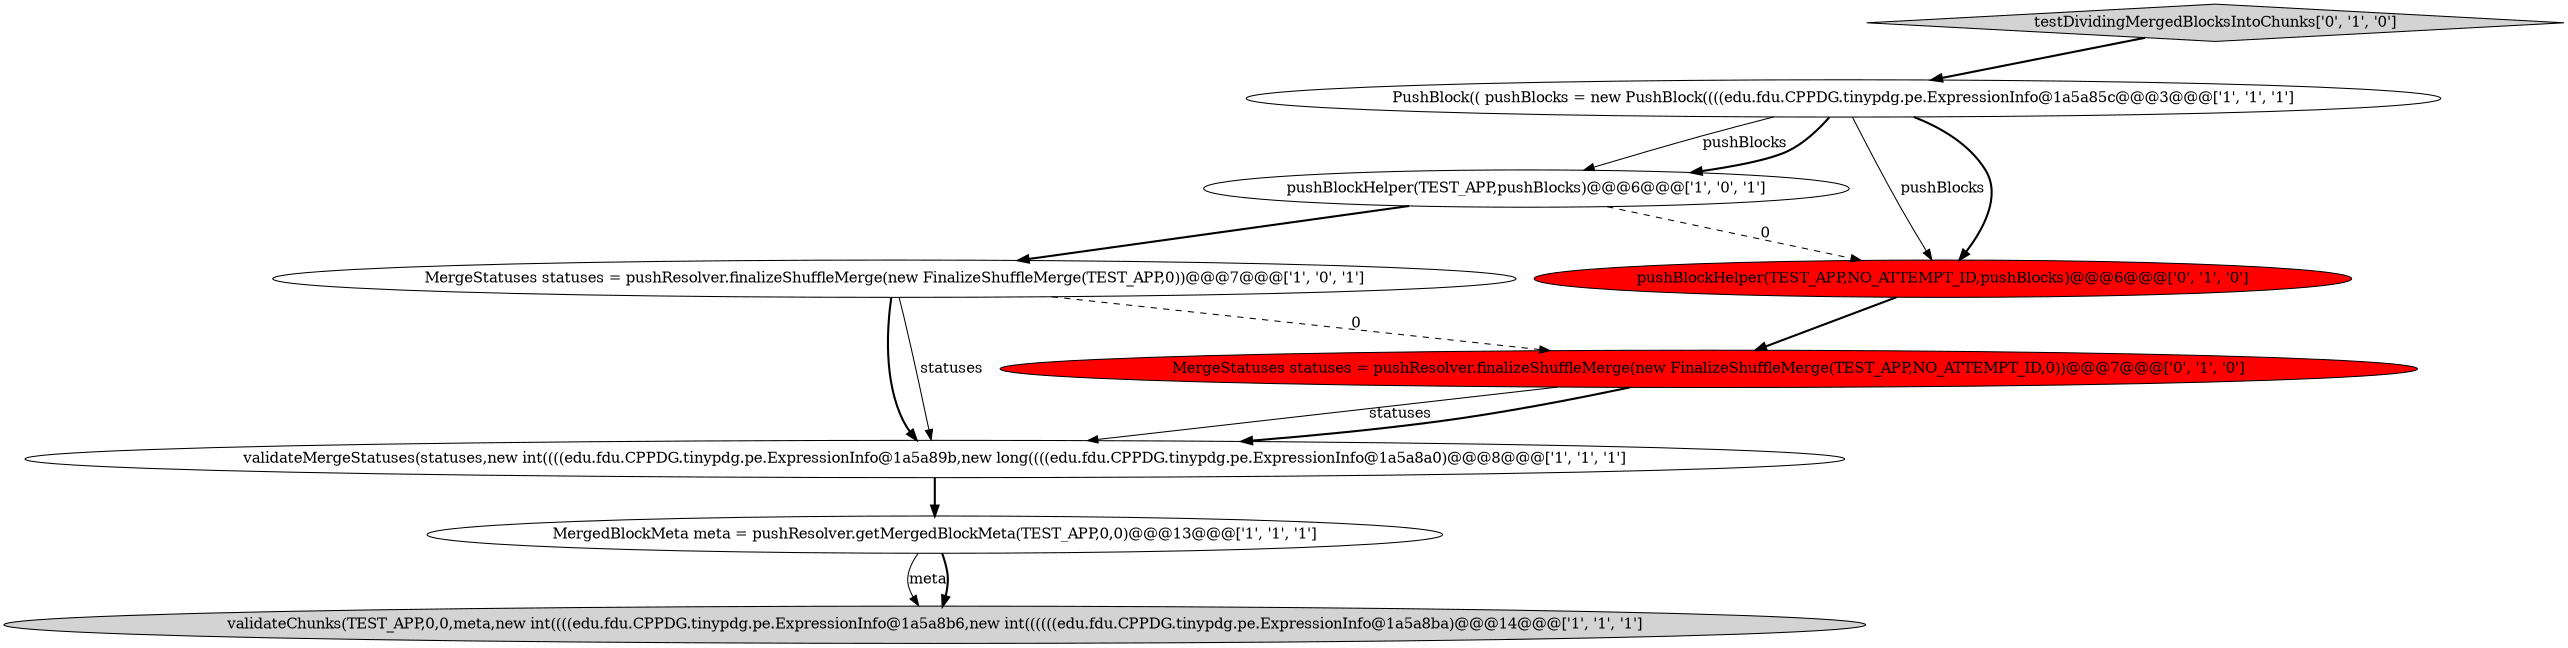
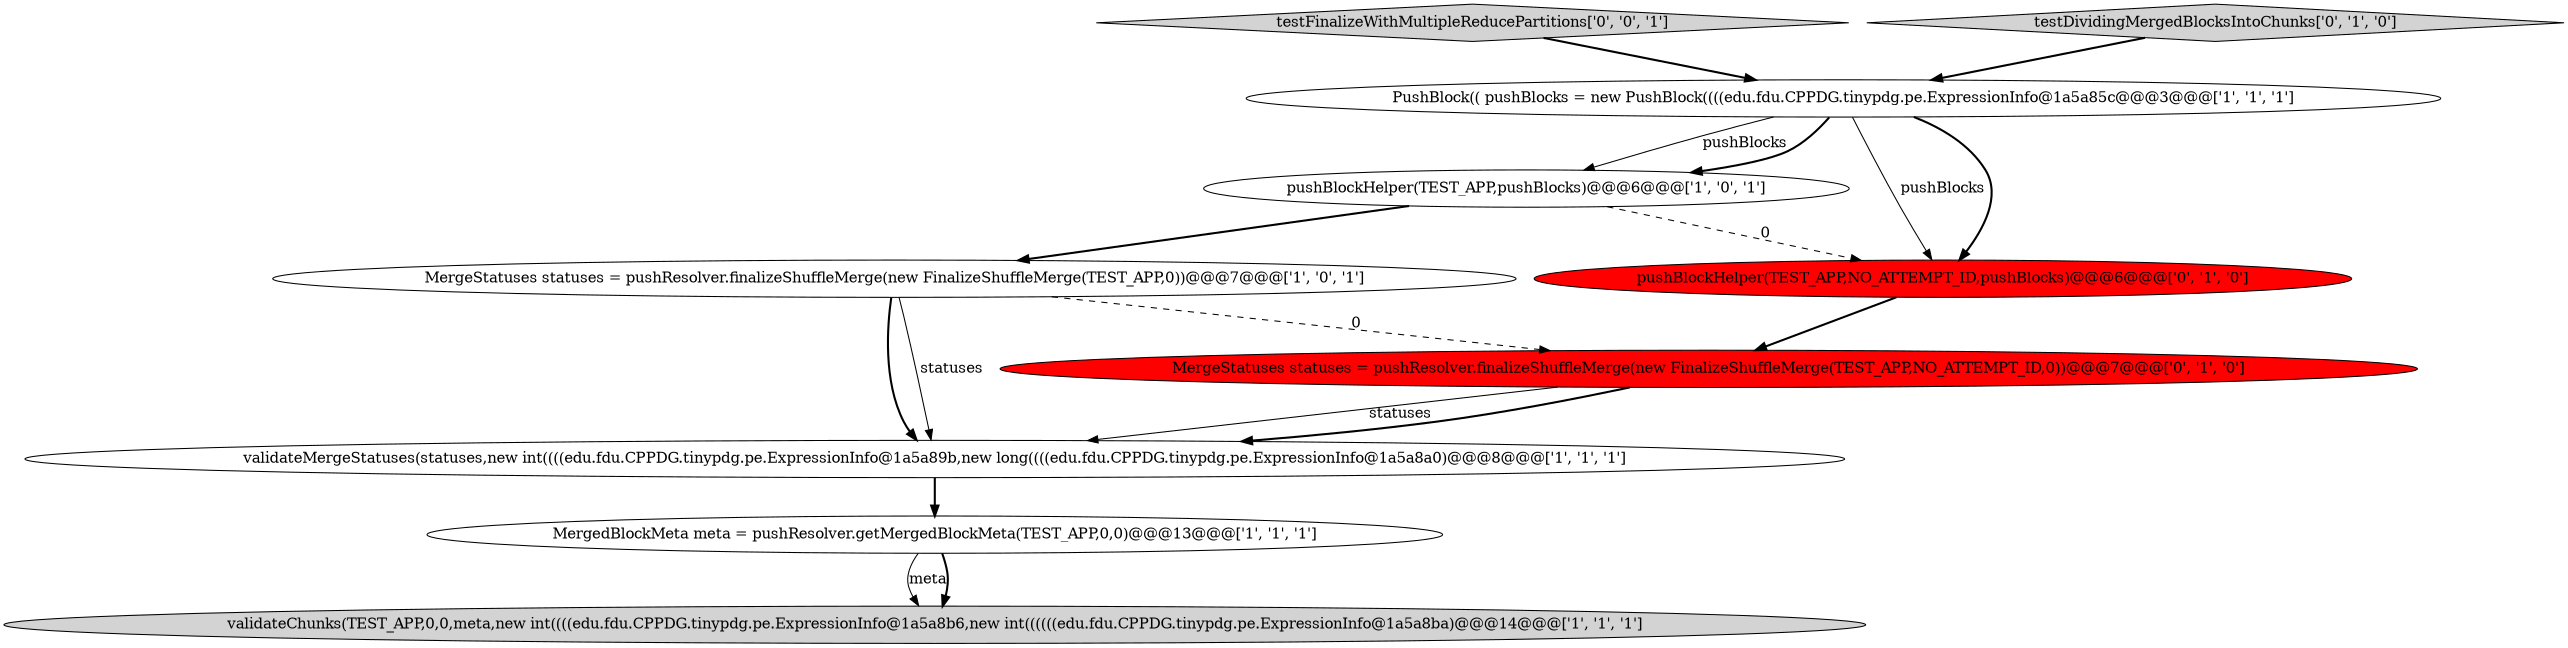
  digraph {
    node [fillcolor=white shape=ellipse style=filled]
    edge [style=bold]
+   n1 [fillcolor=lightgray label="testFinalizeWithMultipleReducePartitions['0', '0', '1']" shape=diamond]
    n2 [label="PushBlock(( pushBlocks = new PushBlock((((edu.fdu.CPPDG.tinypdg.pe.ExpressionInfo@1a5a85c@@@3@@@['1', '1', '1']"]
    n3 [label="pushBlockHelper(TEST_APP,pushBlocks)@@@6@@@['1', '0', '1']"]
    n4 [fillcolor=red label="pushBlockHelper(TEST_APP,NO_ATTEMPT_ID,pushBlocks)@@@6@@@['0', '1', '0']"]
    n5 [label="MergeStatuses statuses = pushResolver.finalizeShuffleMerge(new FinalizeShuffleMerge(TEST_APP,0))@@@7@@@['1', '0', '1']"]
    n6 [fillcolor=red label="MergeStatuses statuses = pushResolver.finalizeShuffleMerge(new FinalizeShuffleMerge(TEST_APP,NO_ATTEMPT_ID,0))@@@7@@@['0', '1', '0']"]
    n7 [label="MergedBlockMeta meta = pushResolver.getMergedBlockMeta(TEST_APP,0,0)@@@13@@@['1', '1', '1']"]
    n8 [fillcolor=lightgray label="validateChunks(TEST_APP,0,0,meta,new int((((edu.fdu.CPPDG.tinypdg.pe.ExpressionInfo@1a5a8b6,new int((((((edu.fdu.CPPDG.tinypdg.pe.ExpressionInfo@1a5a8ba)@@@14@@@['1', '1', '1']"]
    n9 [fillcolor=lightgray label="testDividingMergedBlocksIntoChunks['0', '1', '0']" shape=diamond]
    n10 [label="validateMergeStatuses(statuses,new int((((edu.fdu.CPPDG.tinypdg.pe.ExpressionInfo@1a5a89b,new long((((edu.fdu.CPPDG.tinypdg.pe.ExpressionInfo@1a5a8a0)@@@8@@@['1', '1', '1']"]
+   n1 -> n2
    n2 -> n3 [label=pushBlocks style=solid]
    n2 -> n3
    n2 -> n4 [label=pushBlocks style=solid]
    n2 -> n4
    n3 -> n4 [label=0 style=dashed]
    n3 -> n5
    n4 -> n6
    n5 -> n6 [label=0 style=dashed]
    n5 -> n10
    n5 -> n10 [label=statuses style=solid]
    n6 -> n10 [label=statuses style=solid]
    n6 -> n10
    n7 -> n8 [label=meta style=solid]
    n7 -> n8
    n9 -> n2
    n10 -> n7
  }
